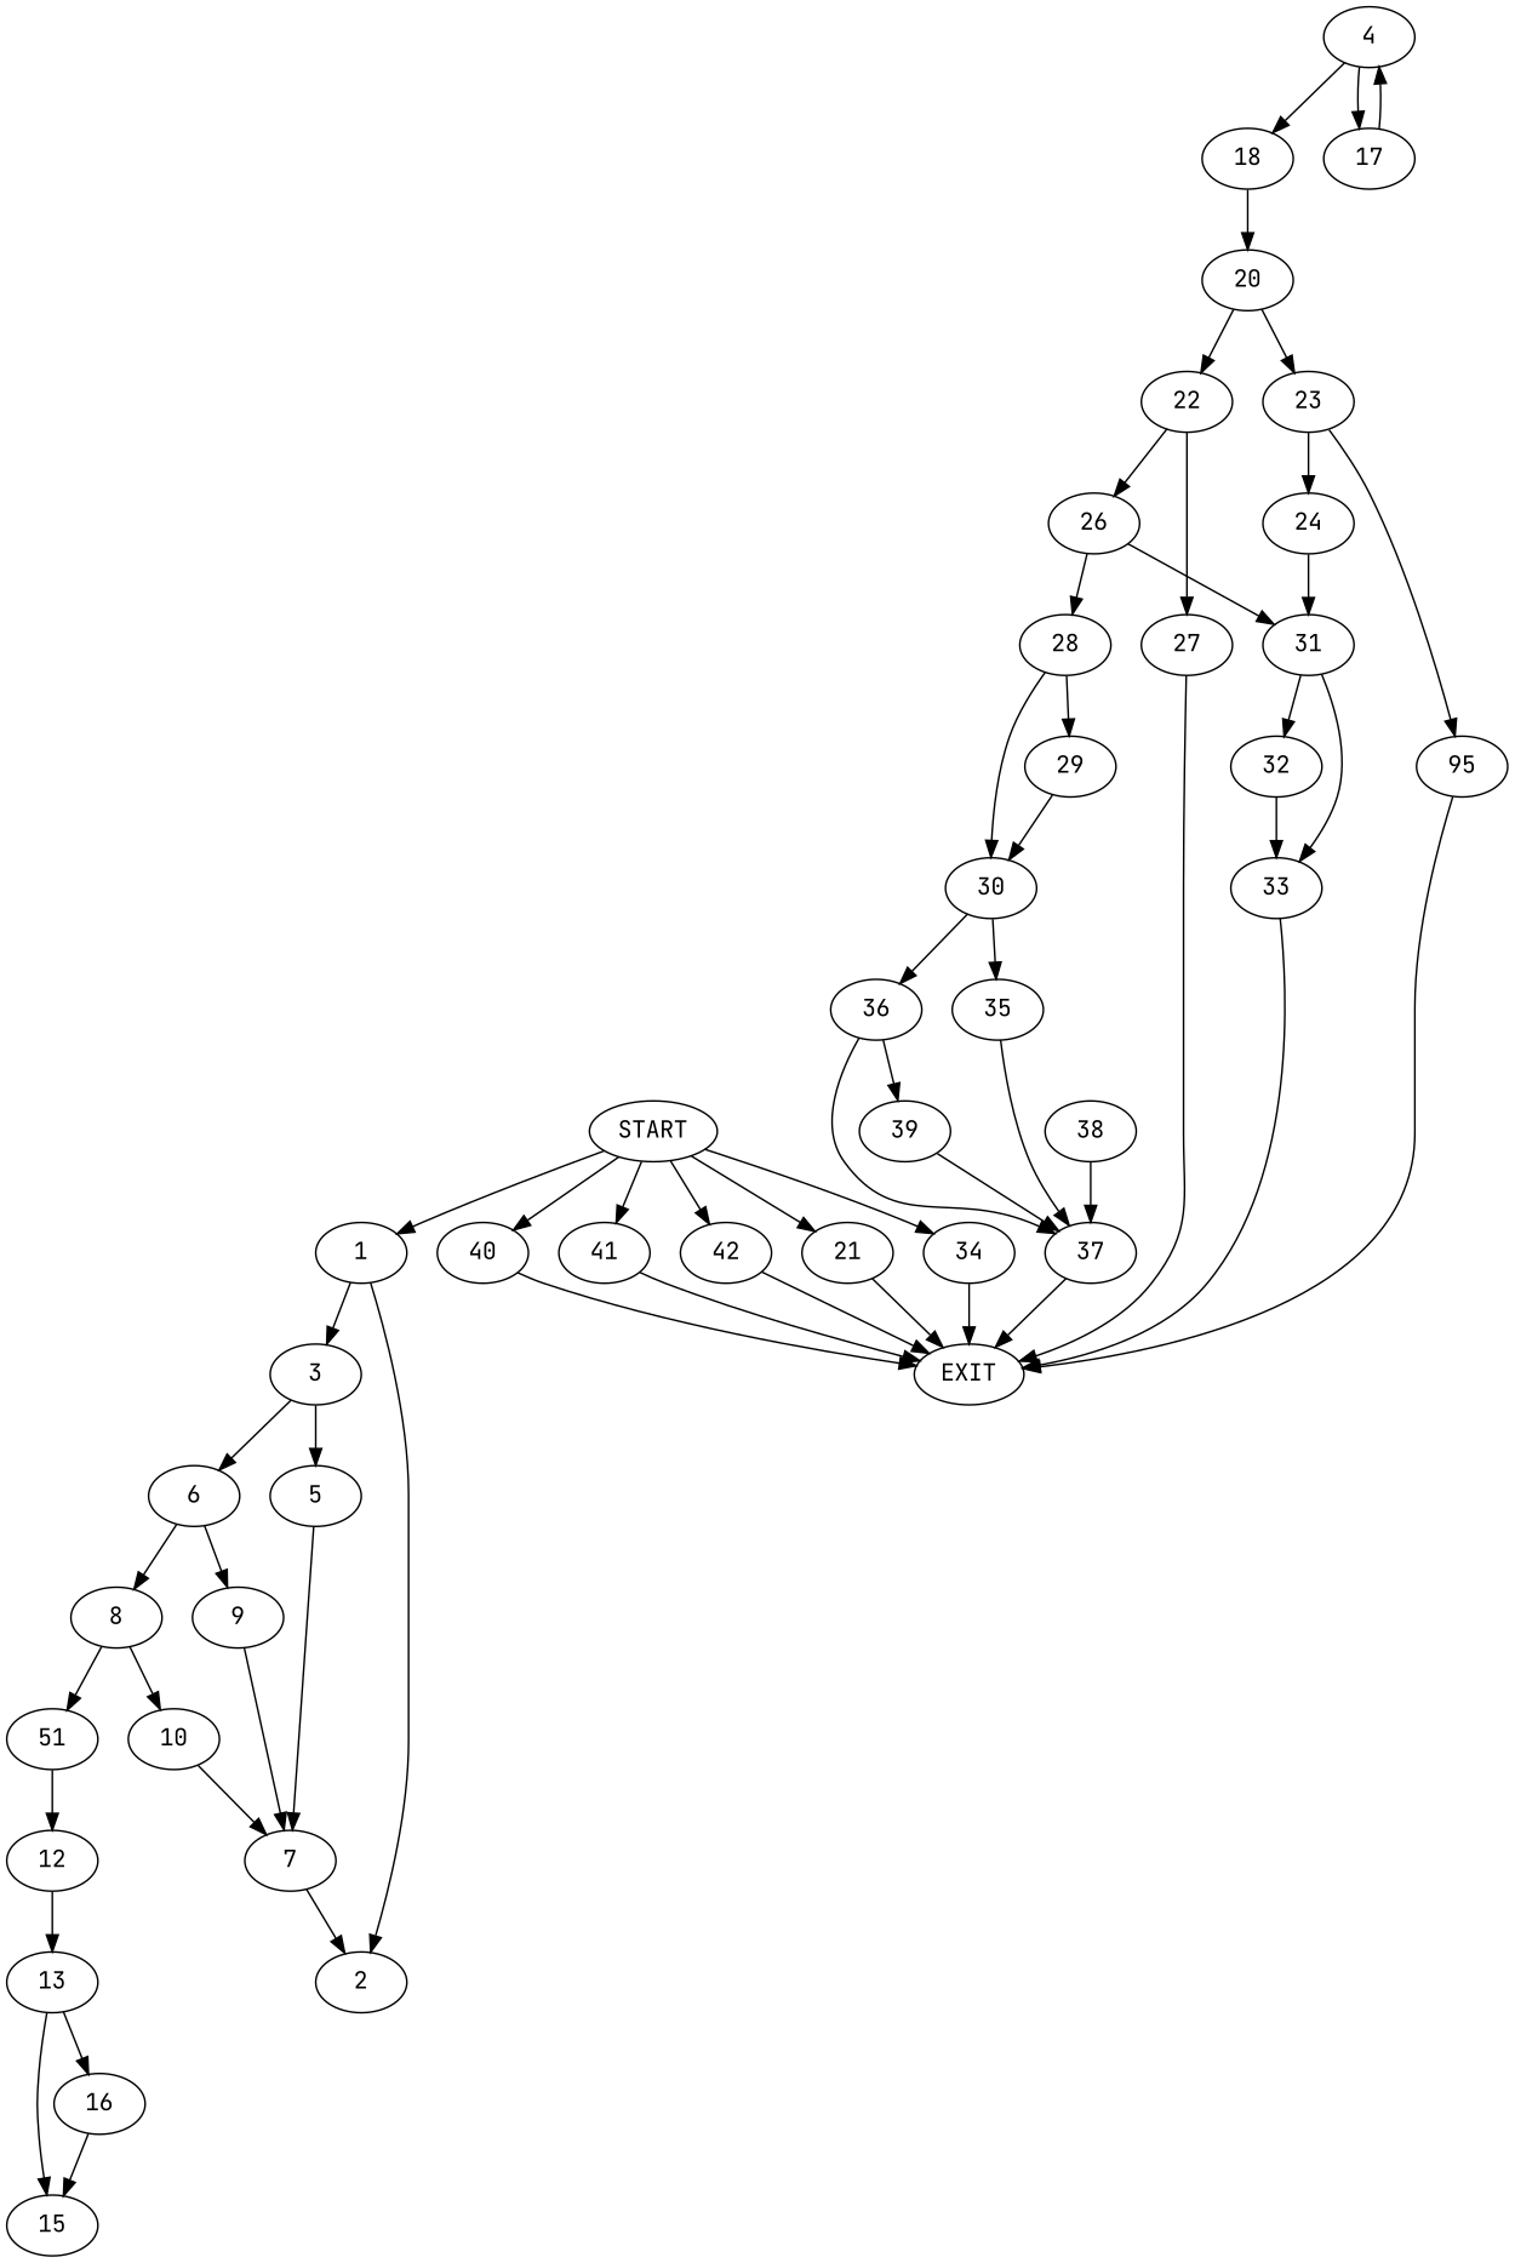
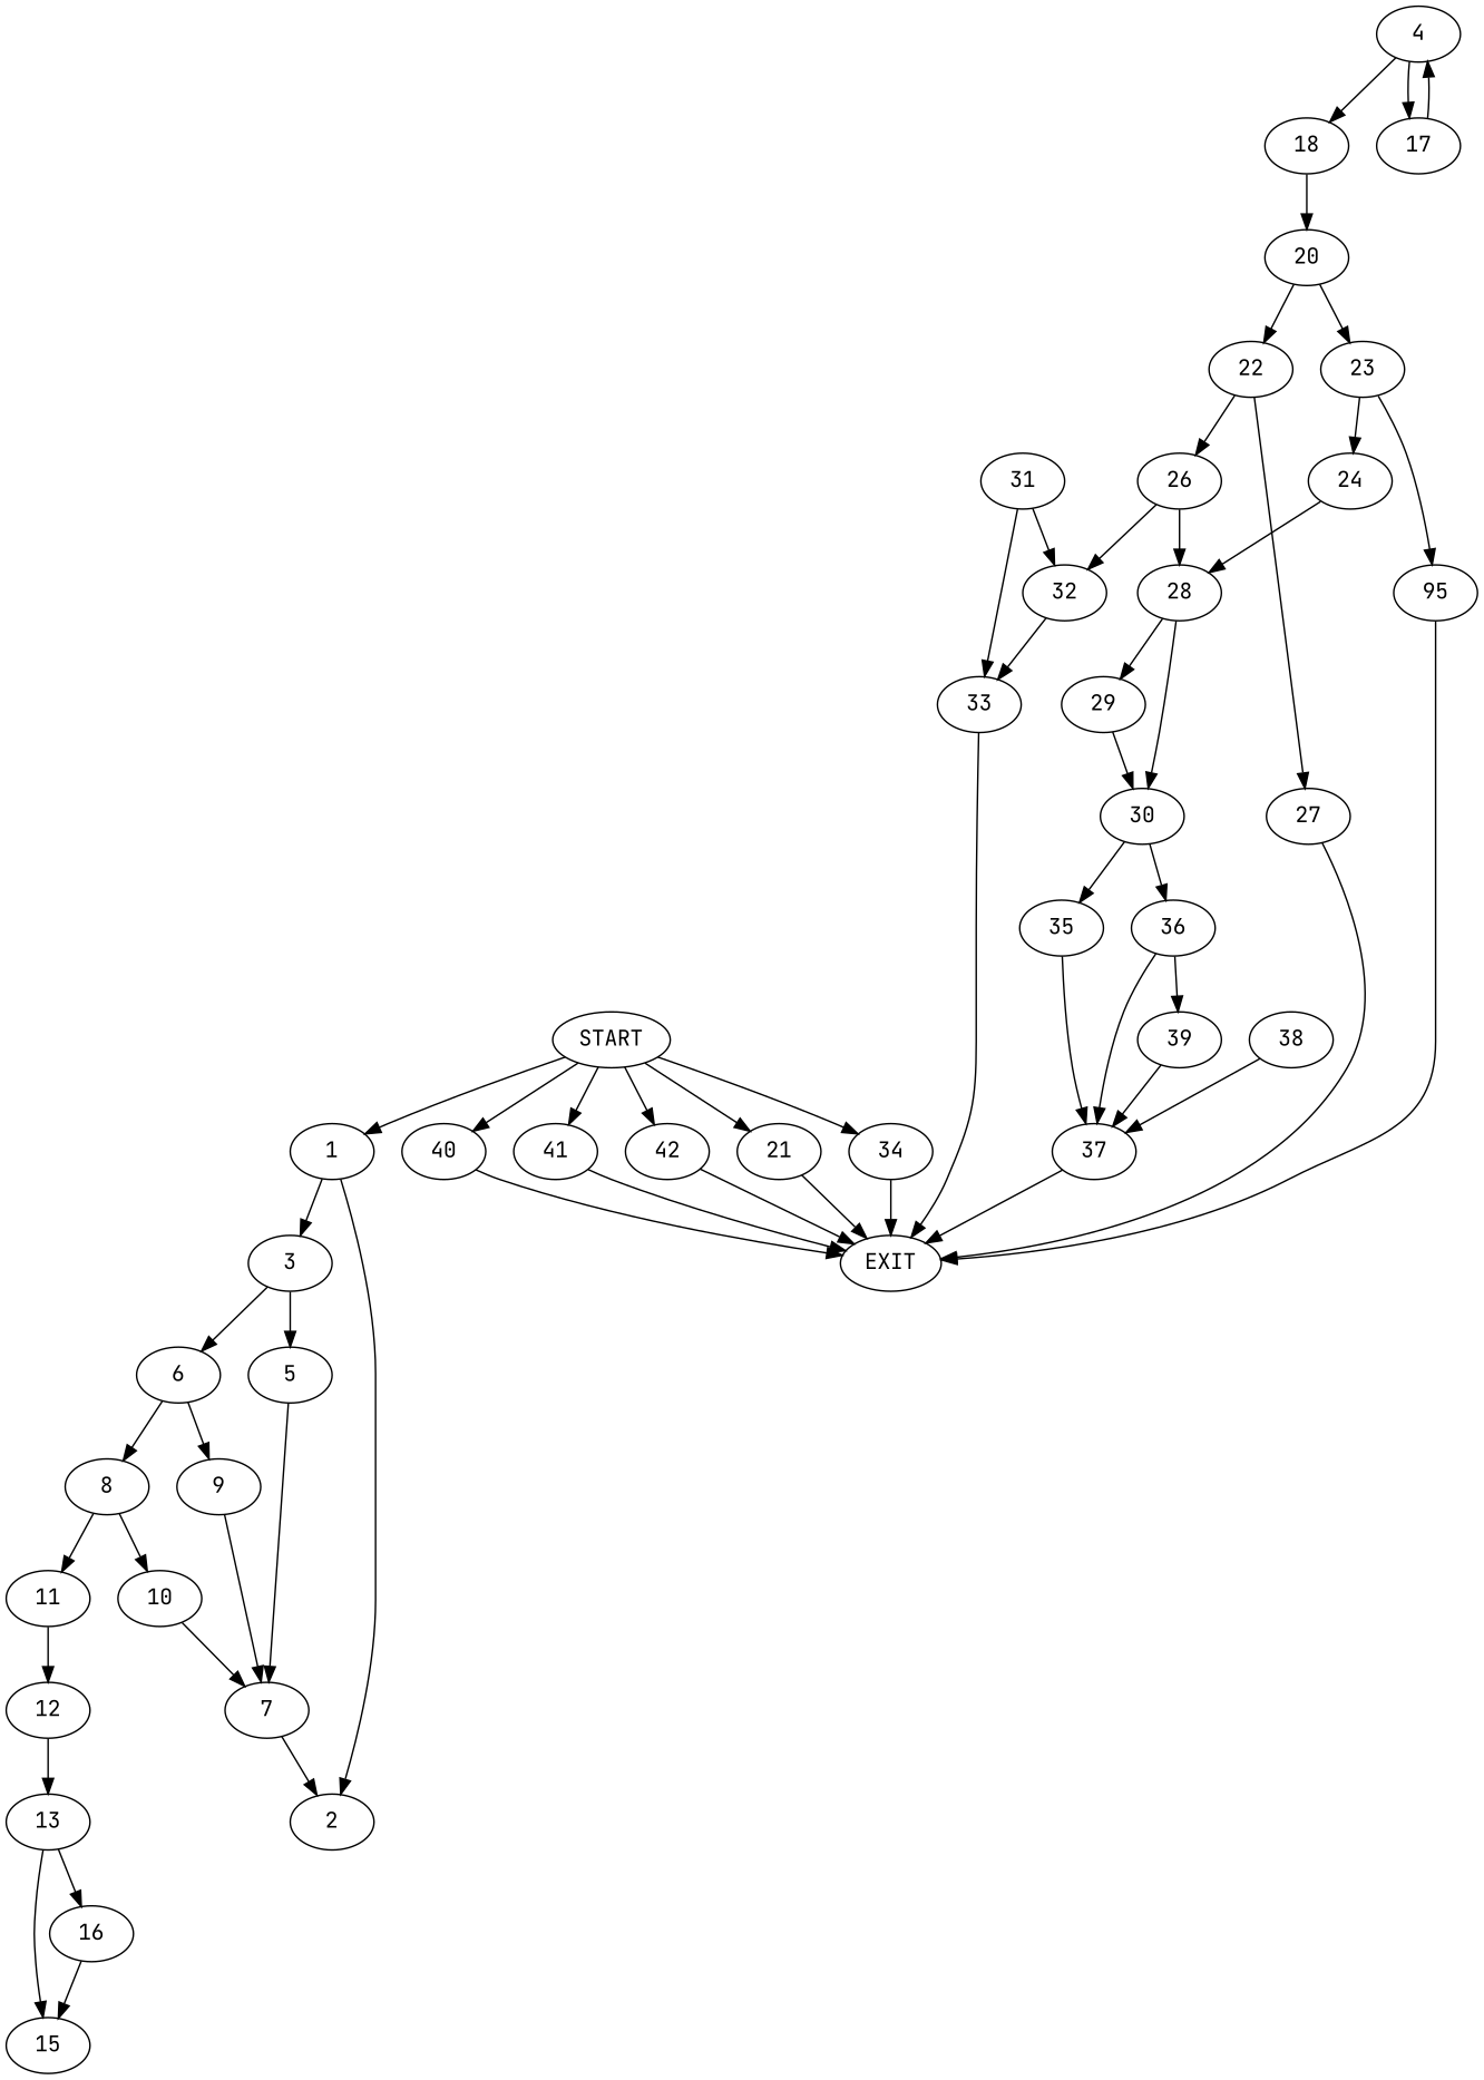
  digraph {
    fontname="JetBrains Mono"
    node [fontname="JetBrains Mono"]
    edge [fontname="JetBrains Mono"]
    n1 [label=START]
    1
    21
    34
    40
    41
    42
    2
    3
    n10 [label=EXIT]
    5
    6
    4
    17
    18
    7
    8
    9
    20
    10
-   11 [label=51]
+   11
    12
    13
    15
    16
    22
    23
    26
    27
    24
    n31 [label=95]
    28
    31
    29
    30
    32
    33
    35
    36
    37
    39
    38
    n1 -> 1
    n1 -> 21
    n1 -> 34
    n1 -> 40
    n1 -> 41
    n1 -> 42
    1 -> 2
    1 -> 3
    21 -> n10
    34 -> n10
    40 -> n10
    41 -> n10
    42 -> n10
    3 -> 5
    3 -> 6
    5 -> 7
    6 -> 8
    6 -> 9
    4 -> 17
    4 -> 18
    17 -> 4
    18 -> 20
    7 -> 2
    8 -> 10
    8 -> 11
    9 -> 7
    20 -> 22
    20 -> 23
    10 -> 7
    11 -> 12
    12 -> 13
    13 -> 15
    13 -> 16
    16 -> 15
    22 -> 26
    22 -> 27
    23 -> 24
    23 -> n31
    26 -> 28
-   26 -> 31
+   26 -> 32
    27 -> n10
-   24 -> 31
+   24 -> 28
    n31 -> n10
    28 -> 29
    28 -> 30
    31 -> 32
    31 -> 33
    29 -> 30
    30 -> 35
    30 -> 36
    32 -> 33
    33 -> n10
    35 -> 37
    36 -> 37
    36 -> 39
    37 -> n10
    39 -> 37
    38 -> 37
  }
